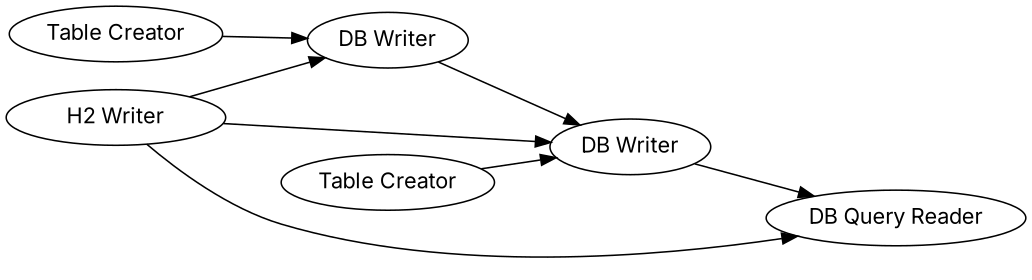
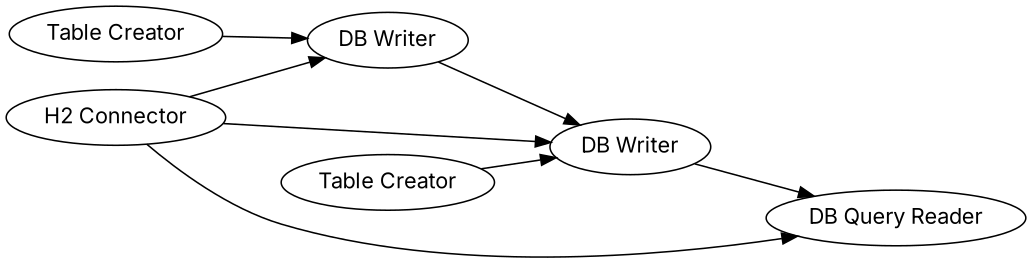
  digraph {
    rankdir=LR
    fontname=Inter
    node [fontname=Inter]
    edge [fontname=Inter]
    n1 [label="Table Creator"]
    n2 [label="DB Writer"]
    n3 [label="DB Writer"]
    n4 [label="DB Query Reader"]
-   n5 [label="H2 Writer"]
+   n5 [label="H2 Connector"]
    n6 [label="Table Creator"]
    n1 -> n2
    n2 -> n3
    n3 -> n4
    n5 -> n2
    n5 -> n3
    n5 -> n4
    n6 -> n3
  }
